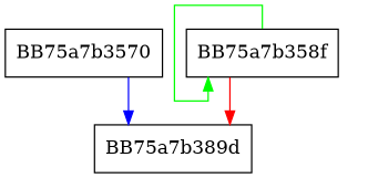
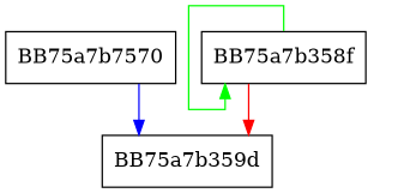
  digraph {
    splines=ortho
    node [shape=box]
-   BB75a7b3570
-   BB75a7b359d [label=BB75a7b389d]
+   BB75a7b3570 [label=BB75a7b7570]
+   BB75a7b359d
    BB75a7b358f
    BB75a7b3570 -> BB75a7b359d [color=blue]
    BB75a7b358f -> BB75a7b359d [color=red]
    BB75a7b358f -> BB75a7b358f [color=green]
  }
